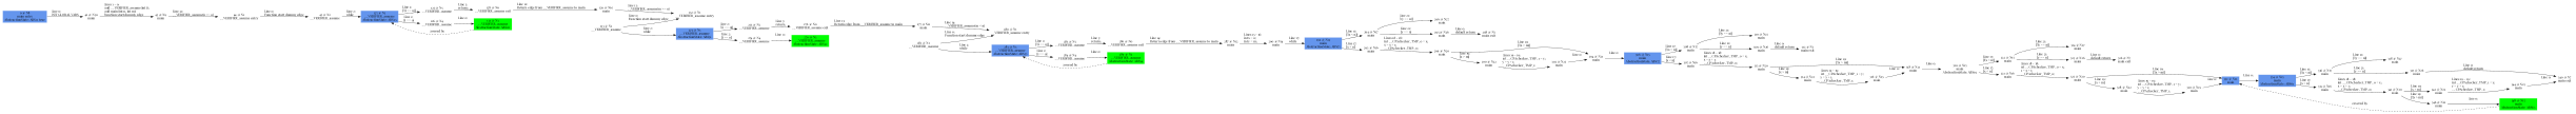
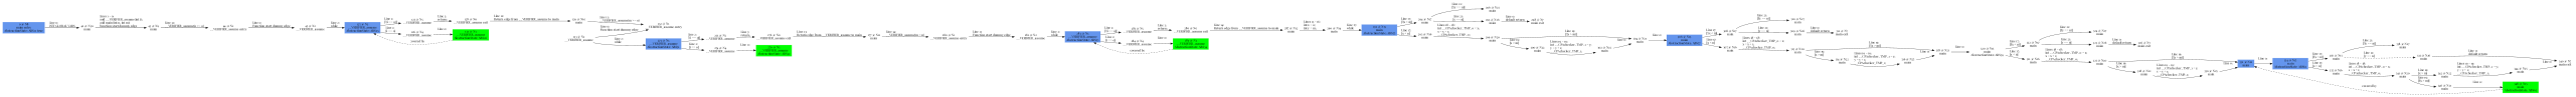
  digraph {
    fontname="Playfair Display"
    rankdir=LR
    node [color=white fontname="Playfair Display" shape=box style=filled]
    edge [fontname="Playfair Display"]
    n1 [fillcolor=cornflowerblue label="0 @ N8\nmain entry\nAbstractionState: ABS0: true\n"]
    n2 [label="42 @ N30\nmain\n"]
    n3 [label="43 @ N9\nmain\n"]
    n4 [label="44 @ N1\n__VERIFIER_assume entry\n"]
    n5 [label="45 @ N2\n__VERIFIER_assume\n"]
    n6 [fillcolor=cornflowerblue label="125 @ N3\n__VERIFIER_assume\nAbstractionState: ABS25\n"]
    n7 [label="127 @ N5\n__VERIFIER_assume\n"]
    n8 [label="126 @ N4\n__VERIFIER_assume\n"]
    n9 [label="128 @ N0\n__VERIFIER_assume exit\n"]
    n10 [fillcolor=green label="131 @ N3\n__VERIFIER_assume\nAbstractionState: ABS26\n"]
    n11 [label="129 @ N10\nmain\n"]
    n12 [label="132 @ N1\n__VERIFIER_assume entry\n"]
    n13 [label="133 @ N2\n__VERIFIER_assume\n"]
    n14 [fillcolor=cornflowerblue label="273 @ N3\n__VERIFIER_assume\nAbstractionState: ABS51\n"]
    n15 [label="275 @ N5\n__VERIFIER_assume\n"]
    n16 [label="274 @ N4\n__VERIFIER_assume\n"]
    n17 [label="276 @ N0\n__VERIFIER_assume exit\n"]
    n18 [fillcolor=green label="279 @ N3\n__VERIFIER_assume\nAbstractionState: ABS52\n"]
    n19 [label="277 @ N11\nmain\n"]
    n20 [label="280 @ N1\n__VERIFIER_assume entry\n"]
    n21 [label="281 @ N2\n__VERIFIER_assume\n"]
    n22 [fillcolor=cornflowerblue label="283 @ N3\n__VERIFIER_assume\nAbstractionState: ABS53\n"]
    n23 [label="285 @ N5\n__VERIFIER_assume\n"]
    n24 [label="284 @ N4\n__VERIFIER_assume\n"]
    n25 [label="286 @ N0\n__VERIFIER_assume exit\n"]
    n26 [fillcolor=green label="289 @ N3\n__VERIFIER_assume\nAbstractionState: ABS54\n"]
    n27 [label="287 @ N12\nmain\n"]
    n28 [label="290 @ N14\nmain\n"]
    n29 [fillcolor=cornflowerblue label="292 @ N15\nmain\nAbstractionState: ABS55\n"]
    n30 [label="294 @ N17\nmain\n"]
    n31 [label="293 @ N16\nmain\n"]
    n32 [label="296 @ N27\nmain\n"]
    n33 [label="295 @ N26\nmain\n"]
    n34 [label="299 @ N20\nmain\n"]
    n35 [label="298 @ N7\nmain exit\n"]
    n36 [label="304 @ N21\nmain\n"]
    n37 [label="300 @ N22\nmain\n"]
    n38 [fillcolor=cornflowerblue label="306 @ N15\nmain\nAbstractionState: ABS57\n"]
    n39 [label="302 @ N25\nmain\n"]
    n40 [label="308 @ N17\nmain\n"]
    n41 [label="307 @ N16\nmain\n"]
    n42 [label="310 @ N27\nmain\n"]
    n43 [label="309 @ N26\nmain\n"]
    n44 [label="313 @ N20\nmain\n"]
    n45 [label="312 @ N7\nmain exit\n"]
    n46 [label="318 @ N21\nmain\n"]
    n47 [label="314 @ N22\nmain\n"]
    n48 [fillcolor=white label="320 @ N15\nmain\nAbstractionState: ABS59\n"]
    n49 [label="316 @ N25\nmain\n"]
    n50 [label="322 @ N17\nmain\n"]
    n51 [label="321 @ N16\nmain\n"]
    n52 [label="324 @ N27\nmain\n"]
    n53 [label="323 @ N26\nmain\n"]
    n54 [label="327 @ N20\nmain\n"]
    n55 [label="326 @ N7\nmain exit\n"]
    n56 [fillcolor=cornflowerblue label="332 @ N21\nmain\n"]
    n57 [label="328 @ N22\nmain\n"]
    n58 [fillcolor=cornflowerblue label="334 @ N15\nmain\nAbstractionState: ABS61\n"]
    n59 [label="330 @ N25\nmain\n"]
    n60 [label="336 @ N17\nmain\n"]
    n61 [label="335 @ N16\nmain\n"]
    n62 [label="338 @ N27\nmain\n"]
    n63 [label="337 @ N26\nmain\n"]
    n64 [label="341 @ N20\nmain\n"]
    n65 [label="340 @ N7\nmain exit\n"]
    n66 [label="346 @ N21\nmain\n"]
    n67 [label="342 @ N22\nmain\n"]
    n68 [fillcolor=green label="348 @ N15\nmain\nAbstractionState: ABS63\n"]
    n69 [label="344 @ N25\nmain\n"]
    n1 -> n2 [label="Line 0: \lINIT GLOBAL VARS\l"]
    n2 -> n3 [label="Lines 1 - 0: \lvoid __VERIFIER_assume(int i);\lvoid main(int n, int m);\lFunction start dummy edge\l"]
    n3 -> n4 [label="Line 12: \l__VERIFIER_assume(n >= 0)\l"]
    n4 -> n5 [label="Line 0: \lFunction start dummy edge\l"]
    n5 -> n6 [label="Line 2: \lwhile\l"]
    n6 -> n7 [label="Line 2: \l[!(i == 0)]\l"]
    n6 -> n8 [label="Line 2: \l[i == 0]\l"]
    n7 -> n9 [label="Line 3: \lreturn;\l"]
    n8 -> n10 [label="Line 0: \l\l"]
    n9 -> n11 [label="Line 12: \lReturn edge from __VERIFIER_assume to main\l"]
    n10 -> n6 [label="covered by" style=dashed weight=0]
    n11 -> n12 [label="Line 13: \l__VERIFIER_assume(m >= 0)\l"]
    n13 -> n12 [label="Line 0: \lFunction start dummy edge\l"]
    n13 -> n14 [label="Line 2: \lwhile\l"]
    n14 -> n15 [label="Line 2: \l[!(i == 0)]\l"]
    n14 -> n16 [label="Line 2: \l[i == 0]\l"]
    n15 -> n17 [label="Line 3: \lreturn;\l"]
    n16 -> n18 [label="Line 0: \l\l"]
    n17 -> n19 [label="Line 13: \lReturn edge from __VERIFIER_assume to main\l"]
    n19 -> n20 [label="Line 14: \l__VERIFIER_assume(m < n)\l"]
-   n21 -> n20 [label="Line 0: \lFunction start dummy edge\l"]
+   n20 -> n21 [label="Line 0: \lFunction start dummy edge\l"]
    n21 -> n22 [label="Line 2: \lwhile\l"]
    n22 -> n23 [label="Line 2: \l[!(i == 0)]\l"]
    n22 -> n24 [label="Line 2: \l[i == 0]\l"]
    n23 -> n25 [label="Line 3: \lreturn;\l"]
    n24 -> n26 [label="Line 0: \l\l"]
    n25 -> n27 [label="Line 14: \lReturn edge from __VERIFIER_assume to main\l"]
    n26 -> n22 [label="covered by" style=dashed weight=0]
    n27 -> n28 [label="Lines 15 - 16: \lint x = 0;\lint y = m;\l"]
    n28 -> n29 [label="Line 17: \lwhile\l"]
    n29 -> n30 [label="Line 17: \l[!(x < n)]\l"]
    n29 -> n31 [label="Line 17: \l[x < n]\l"]
    n30 -> n32 [label="Line 21: \l[!(y == n)]\l"]
    n30 -> n33 [label="Line 21: \l[y == n]\l"]
    n31 -> n34 [label="Lines 18 - 18: \lint __CPAchecker_TMP_0 = x;\lx = x + 1;\l__CPAchecker_TMP_0;\l"]
    n33 -> n35 [label="Line 0: \ldefault return\l"]
    n34 -> n36 [label="Line 19: \l[!(x > m)]\l"]
    n34 -> n37 [label="Line 19: \l[x > m]\l"]
    n36 -> n38 [label="Line 0: \l\l"]
    n37 -> n39 [label="Lines 19 - 19: \lint __CPAchecker_TMP_1 = y;\ly = y + 1;\l__CPAchecker_TMP_1;\l"]
    n38 -> n40 [label="Line 17: \l[!(x < n)]\l"]
    n38 -> n41 [label="Line 17: \l[x < n]\l"]
    n39 -> n36 [label="Line 0: \l\l"]
    n40 -> n42 [label="Line 21: \l[!(y == n)]\l"]
    n40 -> n43 [label="Line 21: \l[y == n]\l"]
    n41 -> n44 [label="Lines 18 - 18: \lint __CPAchecker_TMP_0 = x;\lx = x + 1;\l__CPAchecker_TMP_0;\l"]
    n43 -> n45 [label="Line 0: \ldefault return\l"]
    n44 -> n46 [label="Line 19: \l[!(x > m)]\l"]
    n44 -> n47 [label="Line 19: \l[x > m]\l"]
    n46 -> n48 [label="Line 0: \l\l"]
    n47 -> n49 [label="Lines 19 - 19: \lint __CPAchecker_TMP_1 = y;\ly = y + 1;\l__CPAchecker_TMP_1;\l"]
    n48 -> n50 [label="Line 17: \l[!(x < n)]\l"]
    n48 -> n51 [label="Line 17: \l[x < n]\l"]
    n49 -> n46 [label="Line 0: \l\l"]
    n50 -> n52 [label="Line 21: \l[!(y == n)]\l"]
    n50 -> n53 [label="Line 21: \l[y == n]\l"]
    n51 -> n54 [label="Lines 18 - 18: \lint __CPAchecker_TMP_0 = x;\lx = x + 1;\l__CPAchecker_TMP_0;\l"]
    n53 -> n55 [label="Line 0: \ldefault return\l"]
    n54 -> n56 [label="Line 19: \l[!(x > m)]\l"]
    n54 -> n57 [label="Line 19: \l[x > m]\l"]
    n56 -> n58 [label="Line 0: \l\l"]
    n57 -> n59 [label="Lines 19 - 19: \lint __CPAchecker_TMP_1 = y;\ly = y + 1;\l__CPAchecker_TMP_1;\l"]
    n58 -> n60 [label="Line 17: \l[!(x < n)]\l"]
    n58 -> n61 [label="Line 17: \l[x < n]\l"]
    n59 -> n56 [label="Line 0: \l\l"]
    n60 -> n62 [label="Line 21: \l[!(y == n)]\l"]
-   n60 -> n63 [label="Line 21: \l[y == n]\l"]
+   n60 -> n63 [label="Line 21: \l[y == n]\l" style=dashed]
    n61 -> n64 [label="Lines 18 - 18: \lint __CPAchecker_TMP_0 = x;\lx = x + 1;\l__CPAchecker_TMP_0;\l"]
    n63 -> n65 [label="Line 0: \ldefault return\l"]
    n64 -> n66 [label="Line 19: \l[!(x > m)]\l"]
    n64 -> n67 [label="Line 19: \l[x > m]\l"]
    n66 -> n68 [label="Line 0: \l\l"]
    n67 -> n69 [label="Lines 19 - 19: \lint __CPAchecker_TMP_1 = y;\ly = y + 1;\l__CPAchecker_TMP_1;\l"]
    n68 -> n56 [label="covered by" style=dashed weight=0]
    n69 -> n65 [label="Line 0: \l\l"]
  }
